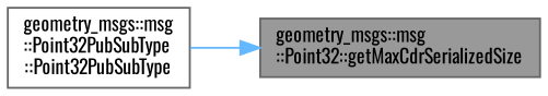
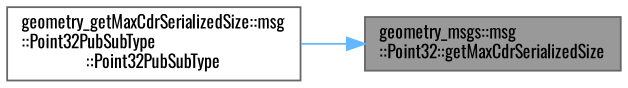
  digraph {
    rankdir=RL
    fontname=Oswald
    node [fontname=Oswald fontsize=10 shape=box style=filled]
    n1 [color=gray40 fillcolor=grey60 fontcolor=black height=0.2 label="geometry_msgs::msg\l::Point32::getMaxCdrSerializedSize" width=0.4]
-   n2 [color=grey40 fillcolor=white height=0.2 label="geometry_msgs::msg\l::Point32PubSubType\l::Point32PubSubType" width=0.4]
+   n2 [color=grey40 fillcolor=white height=0.2 label="geometry_getMaxCdrSerializedSize::msg\l::Point32PubSubType\l::Point32PubSubType" width=0.4]
    n1 -> n2 [color=steelblue1 dir=back fontname=Oswald fontsize=10 labelfontname=Helvetica labelfontsize=10 style=solid]
  }
